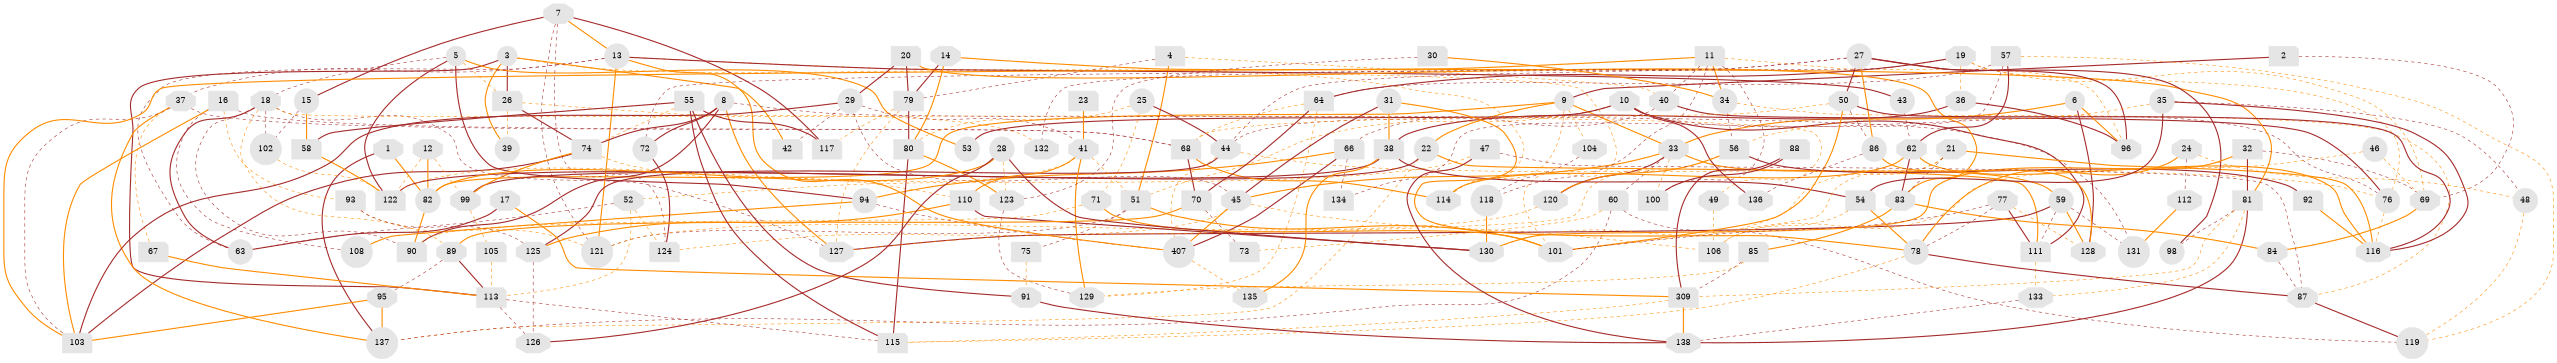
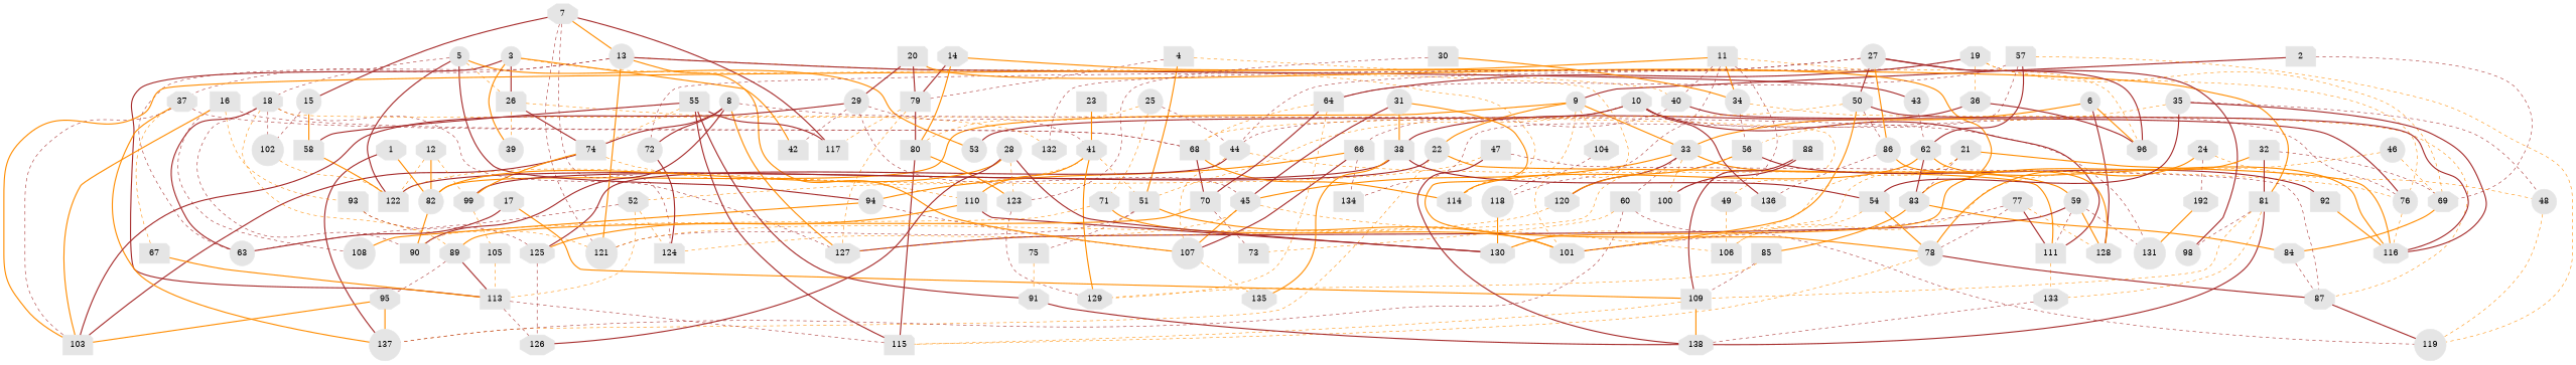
  graph {
    node [color=gray90 shape=octagon style=filled]
    edge [color=darkorange style=bold]
    82 [shape=circle]
    1
    137 [shape=circle]
    90 [shape=note]
    2 [shape=note]
    9 [shape=circle]
    69
    114
    33
    22 [shape=circle]
    104
    84
    3 [shape=circle]
    26 [shape=note]
    39 [shape=circle]
    42 [shape=note]
    113 [shape=note]
    74 [shape=note]
    132
    126
    115 [shape=note]
    4 [shape=note]
    40
    51 [shape=note]
    79 [shape=note]
    76 [shape=circle]
    66 [shape=note]
    121 [shape=circle]
    101
    75 [shape=note]
    117 [shape=note]
    127
    80 [shape=note]
    5 [shape=circle]
    18
    53 [shape=circle]
    94 [shape=circle]
    122 [shape=note]
    63 [shape=circle]
    102 [shape=circle]
    49
    89
-   107 [shape=circle label=407]
+   107 [shape=circle]
    108 [shape=circle]
    6 [shape=circle]
    96
    128
    100 [shape=note]
    45
    59 [shape=circle]
    60 [shape=note]
    120
    13 [shape=circle]
    7
    15 [shape=circle]
    124 [shape=note]
    37
    43 [shape=circle]
    58 [shape=note]
    8 [shape=circle]
    72 [shape=circle]
    131 [shape=circle]
    103 [shape=note]
    99
    110 [shape=note]
    111 [shape=note]
    118 [shape=circle]
    10
    44
    136
    125
    116
    133
    11 [shape=note]
    34 [shape=circle]
    56 [shape=note]
    87
    130
    12
    68 [shape=note]
    67 [shape=note]
    62
    135
    14
    81 [shape=note]
    123
-   109 [shape=note label=309]
+   109 [shape=note]
    98 [shape=circle]
    138
    16 [shape=note]
    93 [shape=note]
    70 [shape=note]
    17
    106 [shape=note]
    95
    19
    36
    64 [shape=note]
    38 [shape=note]
    129
    20 [shape=note]
    29 [shape=circle]
    83
    41
    85 [shape=note]
    21
    105 [shape=note]
    23 [shape=note]
    48 [shape=circle]
    24
    78 [shape=circle]
-   112
+   112 [label=192]
    119 [shape=circle]
    25 [shape=circle]
    71
    27 [shape=circle]
    50
    86 [shape=circle]
    28 [shape=circle]
    30 [shape=note]
    31 [shape=circle]
    54 [shape=note]
    32 [shape=note]
    73 [shape=note]
    92 [shape=note]
    35 [shape=circle]
    134 [shape=note]
    46 [shape=circle]
    47 [shape=note]
    52
    91
    55 [shape=note]
    57 [shape=note]
    77
    88 [shape=note]
    82 -- 90
    1 -- 82
    1 -- 137 [color=brown]
    2 -- 9 [color=brown]
    2 -- 69 [color=brown style=dashed]
    9 -- 82
    9 -- 114 [style=dashed]
    9 -- 33
    9 -- 22
    9 -- 104 [style=dashed]
    69 -- 84
    33 -- 100 [style=dashed]
    33 -- 45
    33 -- 59
    33 -- 60 [color=brown style=dashed]
    33 -- 120 [color=brown]
    22 -- 137 [style=dashed]
    22 -- 99 [color=brown]
    22 -- 111
    104 -- 118 [color=brown style=dashed]
    84 -- 87 [color=brown style=dashed]
    3 -- 114 [style=dashed]
    3 -- 26 [color=brown]
    3 -- 39
    3 -- 42
    3 -- 113 [color=brown]
    26 -- 39 [style=dashed]
    26 -- 74 [color=brown]
    26 -- 132 [style=dashed]
    113 -- 126 [color=brown style=dashed]
    113 -- 115 [color=brown style=dashed]
    74 -- 103 [color=brown]
    74 -- 99
    74 -- 110 [style=dashed]
    4 -- 40 [style=dashed]
    4 -- 51
    4 -- 79 [color=brown style=dashed]
    40 -- 76 [color=brown]
    40 -- 66 [color=brown style=dashed]
    51 -- 121 [color=brown style=dashed]
    51 -- 101
    51 -- 75 [color=brown style=dashed]
    79 -- 117 [style=dashed]
    79 -- 127 [style=dashed]
    79 -- 80 [color=brown]
    76 -- 116 [style=dashed]
    66 -- 94
    66 -- 107 [color=brown]
    66 -- 134 [color=brown style=dashed]
    75 -- 91 [style=dashed]
    80 -- 115 [color=brown]
    80 -- 123
    5 -- 26 [style=dashed]
    5 -- 18 [color=brown style=dashed]
    5 -- 53
    5 -- 94 [color=brown]
    5 -- 122 [color=brown]
    18 -- 90 [color=brown style=dashed]
    18 -- 127 [color=brown style=dashed]
    18 -- 63 [color=brown]
    18 -- 102 [color=brown style=dashed]
    18 -- 49 [style=dashed]
    18 -- 89 [style=dashed]
    94 -- 107 [color=brown style=dashed]
    94 -- 108
    102 -- 122 [style=dashed]
    49 -- 106 [style=dashed]
    89 -- 113 [color=brown]
    89 -- 95 [color=brown style=dashed]
    107 -- 135 [style=dashed]
    6 -- 33
    6 -- 96
    6 -- 128 [color=brown]
    45 -- 107
    45 -- 124 [style=dashed]
    45 -- 106 [style=dashed]
    59 -- 127 [color=brown]
    59 -- 128
    59 -- 131 [color=brown style=dashed]
    59 -- 111 [color=brown style=dashed]
    60 -- 137 [color=brown style=dashed]
    60 -- 119 [color=brown style=dashed]
    60 -- 73 [style=dashed]
    120 -- 121 [style=dashed]
    13 -- 121
    13 -- 101 [style=dashed]
    13 -- 63 [color=brown style=dashed]
    13 -- 107
    13 -- 37 [color=brown style=dashed]
    13 -- 43 [color=brown]
    7 -- 121 [color=brown style=dashed]
    7 -- 117 [color=brown]
    7 -- 13
    7 -- 15 [color=brown]
    7 -- 124 [color=brown style=dashed]
    15 -- 102 [color=brown style=dashed]
    15 -- 58
    37 -- 137
    37 -- 103 [color=brown style=dashed]
    37 -- 68 [color=brown style=dashed]
    37 -- 67 [style=dashed]
    43 -- 62 [color=brown style=dashed]
    58 -- 122
    8 -- 90 [color=brown]
    8 -- 74 [color=brown]
    8 -- 127
    8 -- 72 [color=brown]
    8 -- 131 [color=brown style=dashed]
    72 -- 124 [color=brown]
    99 -- 105 [style=dashed]
    110 -- 125
    110 -- 130 [color=brown]
    111 -- 133 [style=dashed]
    118 -- 130
    10 -- 51 [style=dashed]
    10 -- 76 [color=brown style=dashed]
    10 -- 53 [color=brown]
    10 -- 111 [color=brown]
    10 -- 44 [color=brown style=dashed]
    10 -- 136 [color=brown]
    44 -- 76 [style=dashed]
    44 -- 107 [style=dashed]
    44 -- 125 [color=brown]
    125 -- 126 [color=brown style=dashed]
    133 -- 138 [color=brown style=dashed]
    11 -- 40 [color=brown style=dashed]
    11 -- 96 [style=dashed]
    11 -- 100 [color=brown style=dashed]
    11 -- 103
    11 -- 118 [color=brown style=dashed]
    11 -- 34
    34 -- 56 [color=brown style=dashed]
    34 -- 87 [style=dashed]
    56 -- 127 [style=dashed]
    56 -- 120
    56 -- 92 [color=brown]
    87 -- 119 [color=brown]
    12 -- 82
    12 -- 122 [style=dashed]
    12 -- 99 [style=dashed]
    68 -- 114
    68 -- 70 [color=brown]
    67 -- 113
    62 -- 114
    62 -- 116
    62 -- 83 [color=brown]
    14 -- 79 [color=brown]
    14 -- 80
    14 -- 81
    81 -- 133 [style=dashed]
    81 -- 109 [style=dashed]
    81 -- 98 [color=brown style=dashed]
    81 -- 138 [color=brown]
    123 -- 129 [color=brown style=dashed]
    109 -- 115 [style=dashed]
    109 -- 138
    16 -- 108 [color=brown style=dashed]
    16 -- 103
    16 -- 68 [color=brown style=dashed]
    16 -- 93 [style=dashed]
    93 -- 121 [style=dashed]
    93 -- 125 [color=brown style=dashed]
    70 -- 89
    70 -- 73 [color=brown style=dashed]
    17 -- 63 [color=brown]
    17 -- 109
    95 -- 137
    95 -- 103
    19 -- 69 [style=dashed]
    19 -- 76 [style=dashed]
    19 -- 72 [color=brown style=dashed]
    19 -- 36 [style=dashed]
    19 -- 64 [color=brown]
    36 -- 96 [color=brown]
    36 -- 38 [color=brown]
    64 -- 68 [style=dashed]
    64 -- 70 [color=brown]
    64 -- 129 [style=dashed]
    38 -- 122 [color=brown]
    38 -- 135
    38 -- 54 [color=brown]
    20 -- 79 [color=brown]
    20 -- 29 [color=brown]
    20 -- 83
    29 -- 42 [color=brown style=dashed]
    29 -- 45 [color=brown style=dashed]
    29 -- 103 [color=brown]
    29 -- 41 [color=brown style=dashed]
    83 -- 84
    83 -- 85
    41 -- 51 [style=dashed]
    41 -- 122 [style=dashed]
    41 -- 110
    41 -- 129
    85 -- 109 [color=brown style=dashed]
    85 -- 129 [style=dashed]
    21 -- 101 [style=dashed]
    21 -- 116
    21 -- 130 [style=dashed]
    21 -- 83 [color=brown style=dashed]
    105 -- 113 [style=dashed]
    23 -- 41
    48 -- 119 [style=dashed]
    24 -- 48 [style=dashed]
    24 -- 78
    24 -- 112 [color=brown style=dashed]
    78 -- 115 [style=dashed]
    78 -- 87 [color=brown]
    112 -- 131
    25 -- 80 [style=dashed]
-   25 -- 44 [color=brown]
+   25 -- 44 [color=brown style=dashed]
    25 -- 71 [style=dashed]
    71 -- 90 [style=dashed]
    71 -- 101
    27 -- 132 [color=brown style=dashed]
    27 -- 96 [color=brown]
    27 -- 44 [color=brown style=dashed]
    27 -- 98 [color=brown]
    27 -- 50 [color=brown]
    27 -- 86
    50 -- 101
    50 -- 116 [color=brown]
    50 -- 68 [style=dashed]
    50 -- 86 [color=brown style=dashed]
    86 -- 128
    86 -- 136 [color=brown style=dashed]
    28 -- 82
    28 -- 126 [color=brown]
    28 -- 130 [color=brown]
    28 -- 123 [style=dashed]
    30 -- 34
    30 -- 123 [color=brown style=dashed]
    31 -- 45 [color=brown]
    31 -- 38
    31 -- 78
    54 -- 106 [style=dashed]
    54 -- 78
    32 -- 69 [color=brown style=dashed]
    32 -- 130
    32 -- 81 [color=brown]
    92 -- 116
    35 -- 116 [color=brown]
    35 -- 56 [style=dashed]
    35 -- 48 [color=brown style=dashed]
    35 -- 54 [color=brown]
    46 -- 69 [style=dashed]
    46 -- 106 [style=dashed]
    47 -- 87 [color=brown style=dashed]
    47 -- 138 [color=brown]
    47 -- 52 [style=dashed]
    52 -- 113 [style=dashed]
    52 -- 63 [color=brown style=dashed]
    52 -- 124 [style=dashed]
    91 -- 138 [color=brown]
    55 -- 74 [style=dashed]
    55 -- 115 [color=brown]
    55 -- 117 [color=brown]
    55 -- 58 [color=brown]
    55 -- 91 [color=brown]
    57 -- 62 [color=brown]
    57 -- 64 [color=brown style=dashed]
    57 -- 119 [style=dashed]
    57 -- 134 [color=brown style=dashed]
    77 -- 101 [color=brown style=dashed]
    77 -- 128 [style=dashed]
    77 -- 111 [color=brown]
    77 -- 78 [color=brown style=dashed]
    88 -- 100 [color=brown]
    88 -- 109 [color=brown]
  }
